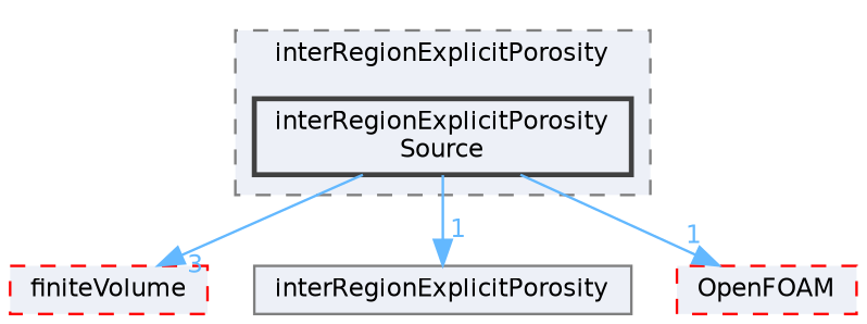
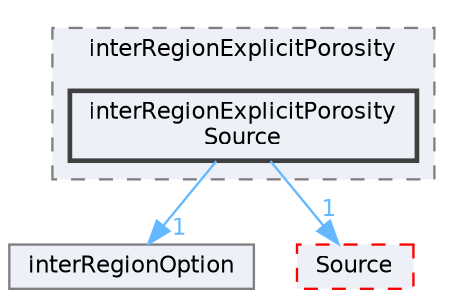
  digraph {
    compound=true
    node [color=red fillcolor="#edf0f7" fontname=Helvetica fontsize=10 shape=box style="filled,dashed"]
    edge [color=steelblue1 fontcolor=steelblue1 fontname=Helvetica fontsize=10 headlabel=1 labeldistance=1.5 labelfontname=Helvetica labelfontsize=10]
    n1 [color=grey25 height=0.2 label="interRegionExplicitPorosity\lSource" style="filled,bold" width=0.4]
-   n2 [height=0.2 label=finiteVolume width=0.4]
-   n3 [color=grey50 height=0.2 label=interRegionExplicitPorosity style=filled width=0.4]
-   n4 [height=0.2 label=OpenFOAM width=0.4]
+   n3 [color=grey50 height=0.2 label=interRegionOption style=filled width=0.4]
+   n4 [height=0.2 label=Source width=0.4]
    subgraph cluster_1 {
      bgcolor="#edf0f7"
      fontname=Helvetica
      fontsize=10
      label=interRegionExplicitPorosity
      pencolor=grey50
      style="filled,dashed"
      n1
    }
-   n1 -> n2 [headlabel=3]
    n1 -> n3
    n1 -> n4
  }
